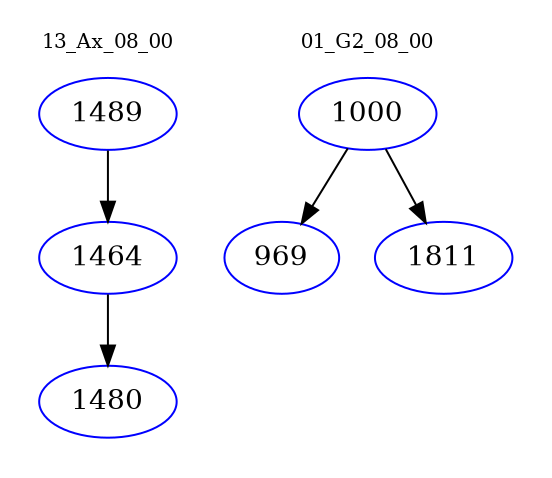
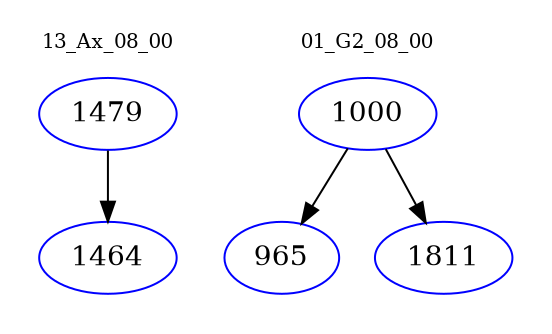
  digraph {
    node [color=blue]
    edge [color=black]
    n1 [label=1464]
-   n2 [label=1480]
-   n3 [label=1489]
+   n3 [label=1479]
    n4 [label=1000]
-   n5 [label=969]
+   n5 [label=965]
    n6 [label=1811]
    subgraph cluster_1 {
      color=white
      fontsize=10
      label="13_Ax_08_00"
      n1
-     n2
      n3
    }
    subgraph cluster_2 {
      color=white
      fontsize=10
      label="01_G2_08_00"
      n4
      n5
      n6
    }
-   n1 -> n2
    n3 -> n1
    n4 -> n5
    n4 -> n6
  }
